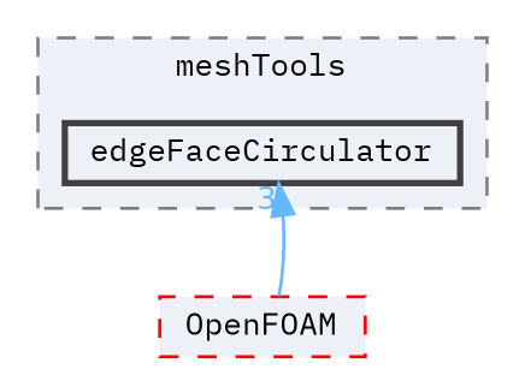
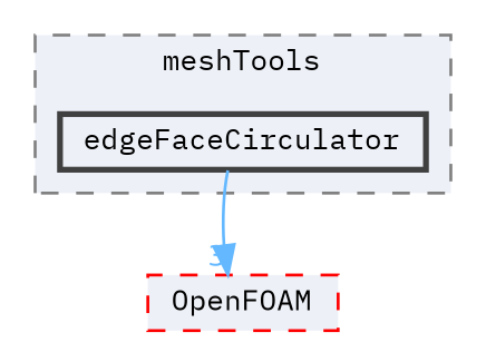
  digraph {
    compound=true
    fontname="IBM Plex Mono"
    node [fillcolor="#edf0f7" fontname="IBM Plex Mono" fontsize=10 shape=box]
    n1 [color=grey25 height=0.2 label=edgeFaceCirculator style="filled,bold" width=0.4]
    n2 [color=red height=0.2 label=OpenFOAM style="filled,dashed" width=0.4]
    subgraph cluster_1 {
      bgcolor="#edf0f7"
      fontsize=10
      label=meshTools
      pencolor=grey50
      style="filled,dashed"
      n1
    }
-   n2 -> n1 [color=steelblue1 fontcolor=steelblue1 fontname="IBM Plex Mono" fontsize=10 headlabel=3 labeldistance=1.5 labelfontname=Helvetica labelfontsize=10]
+   n1 -> n2 [color=steelblue1 fontcolor=steelblue1 fontname="IBM Plex Mono" fontsize=10 headlabel=3 labeldistance=1.5 labelfontname=Helvetica labelfontsize=10]
  }
